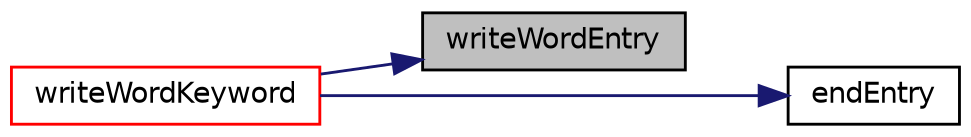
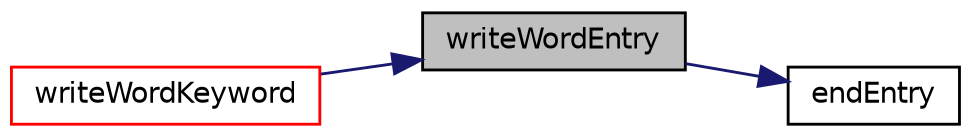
  digraph {
    rankdir=LR
    node [color=black fillcolor=white fontname=Helvetica fontsize=10 shape=record style=filled]
    edge [color=midnightblue fontname=Helvetica fontsize=10 labelfontname=Helvetica labelfontsize=10 style=solid]
    n1 [fillcolor=grey75 fontcolor=black height=0.2 label=writeWordEntry width=0.4]
    n2 [height=0.2 label=endEntry width=0.4]
    n3 [color=red height=0.2 label=writeWordKeyword width=0.4]
-   n3 -> n2
+   n1 -> n2
    n3 -> n1
  }
